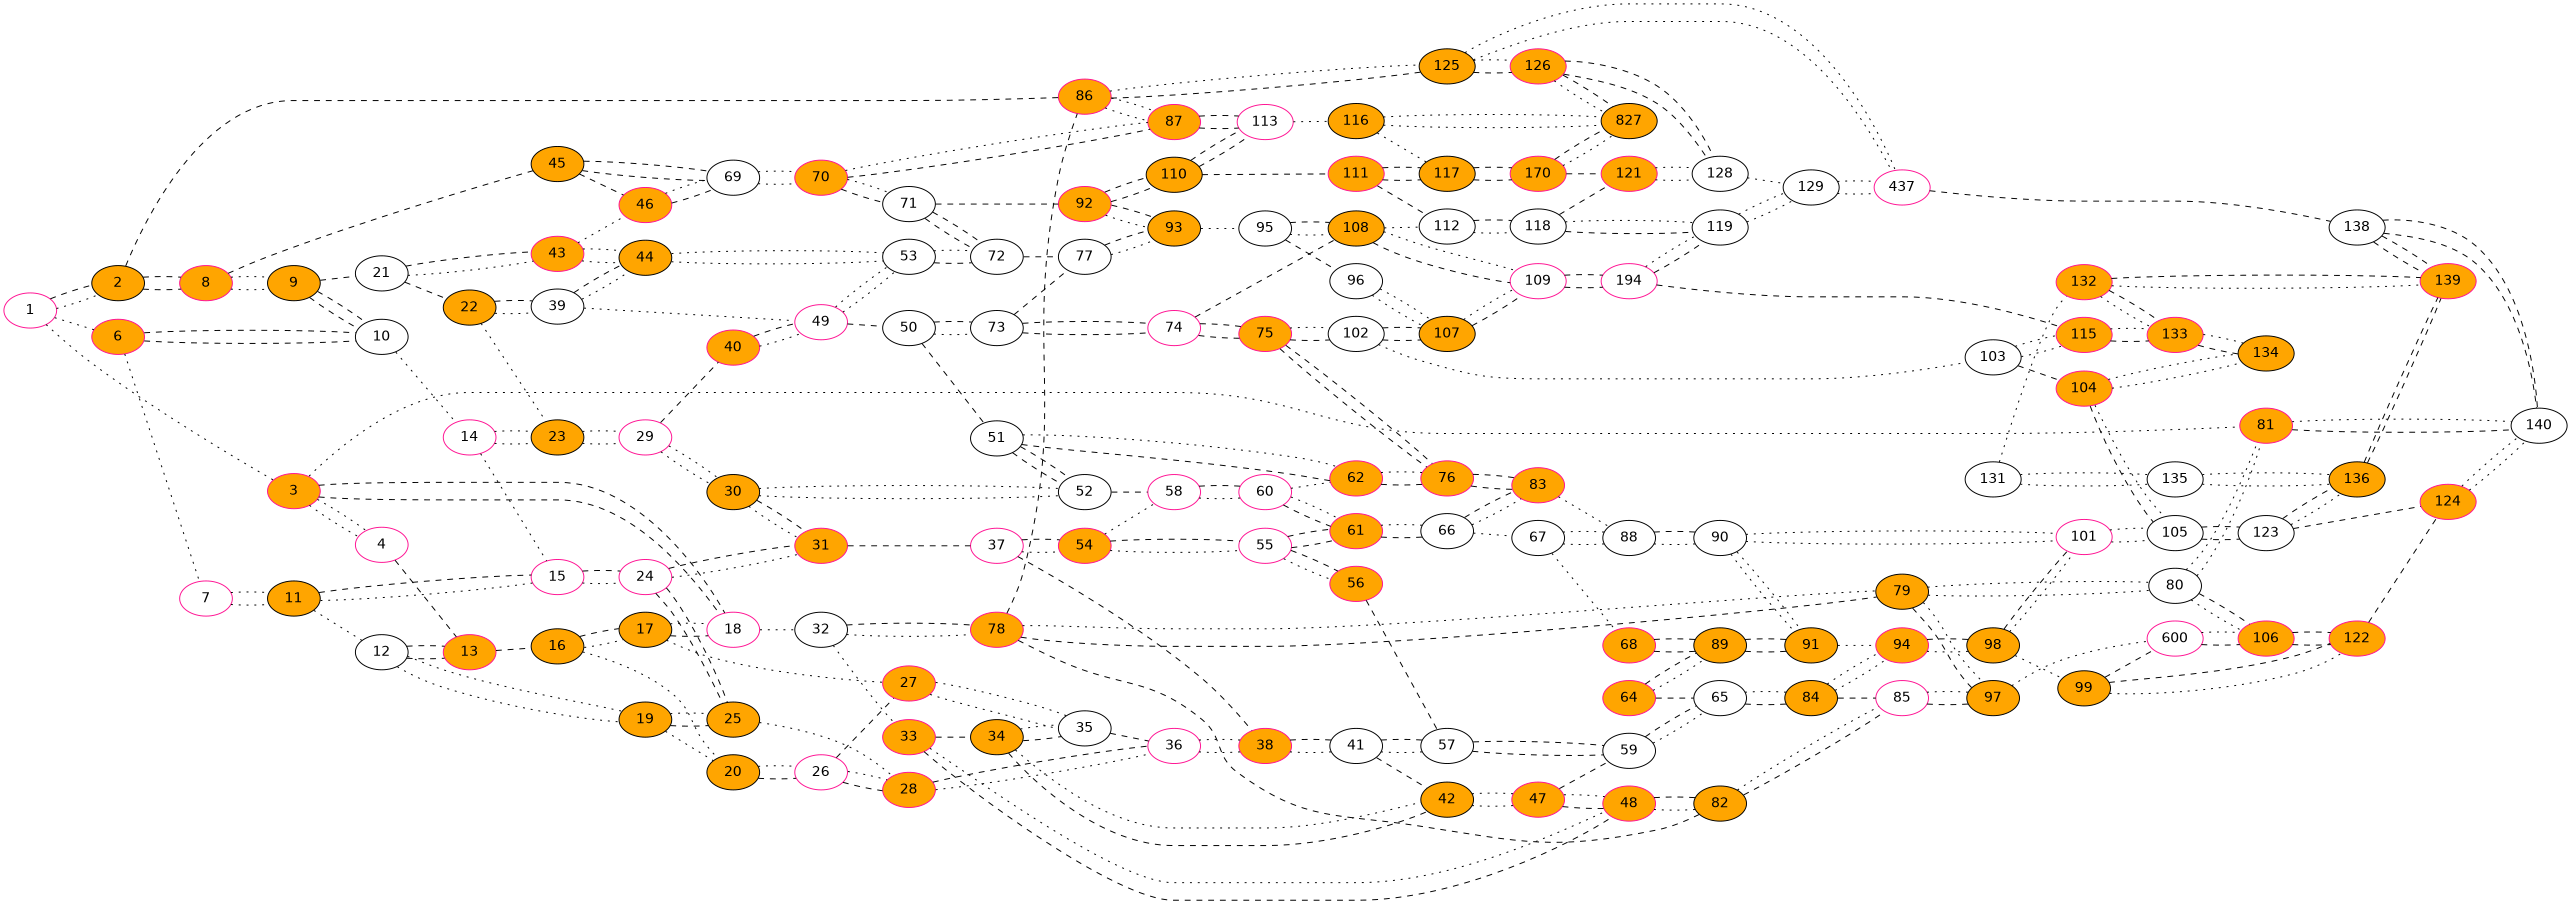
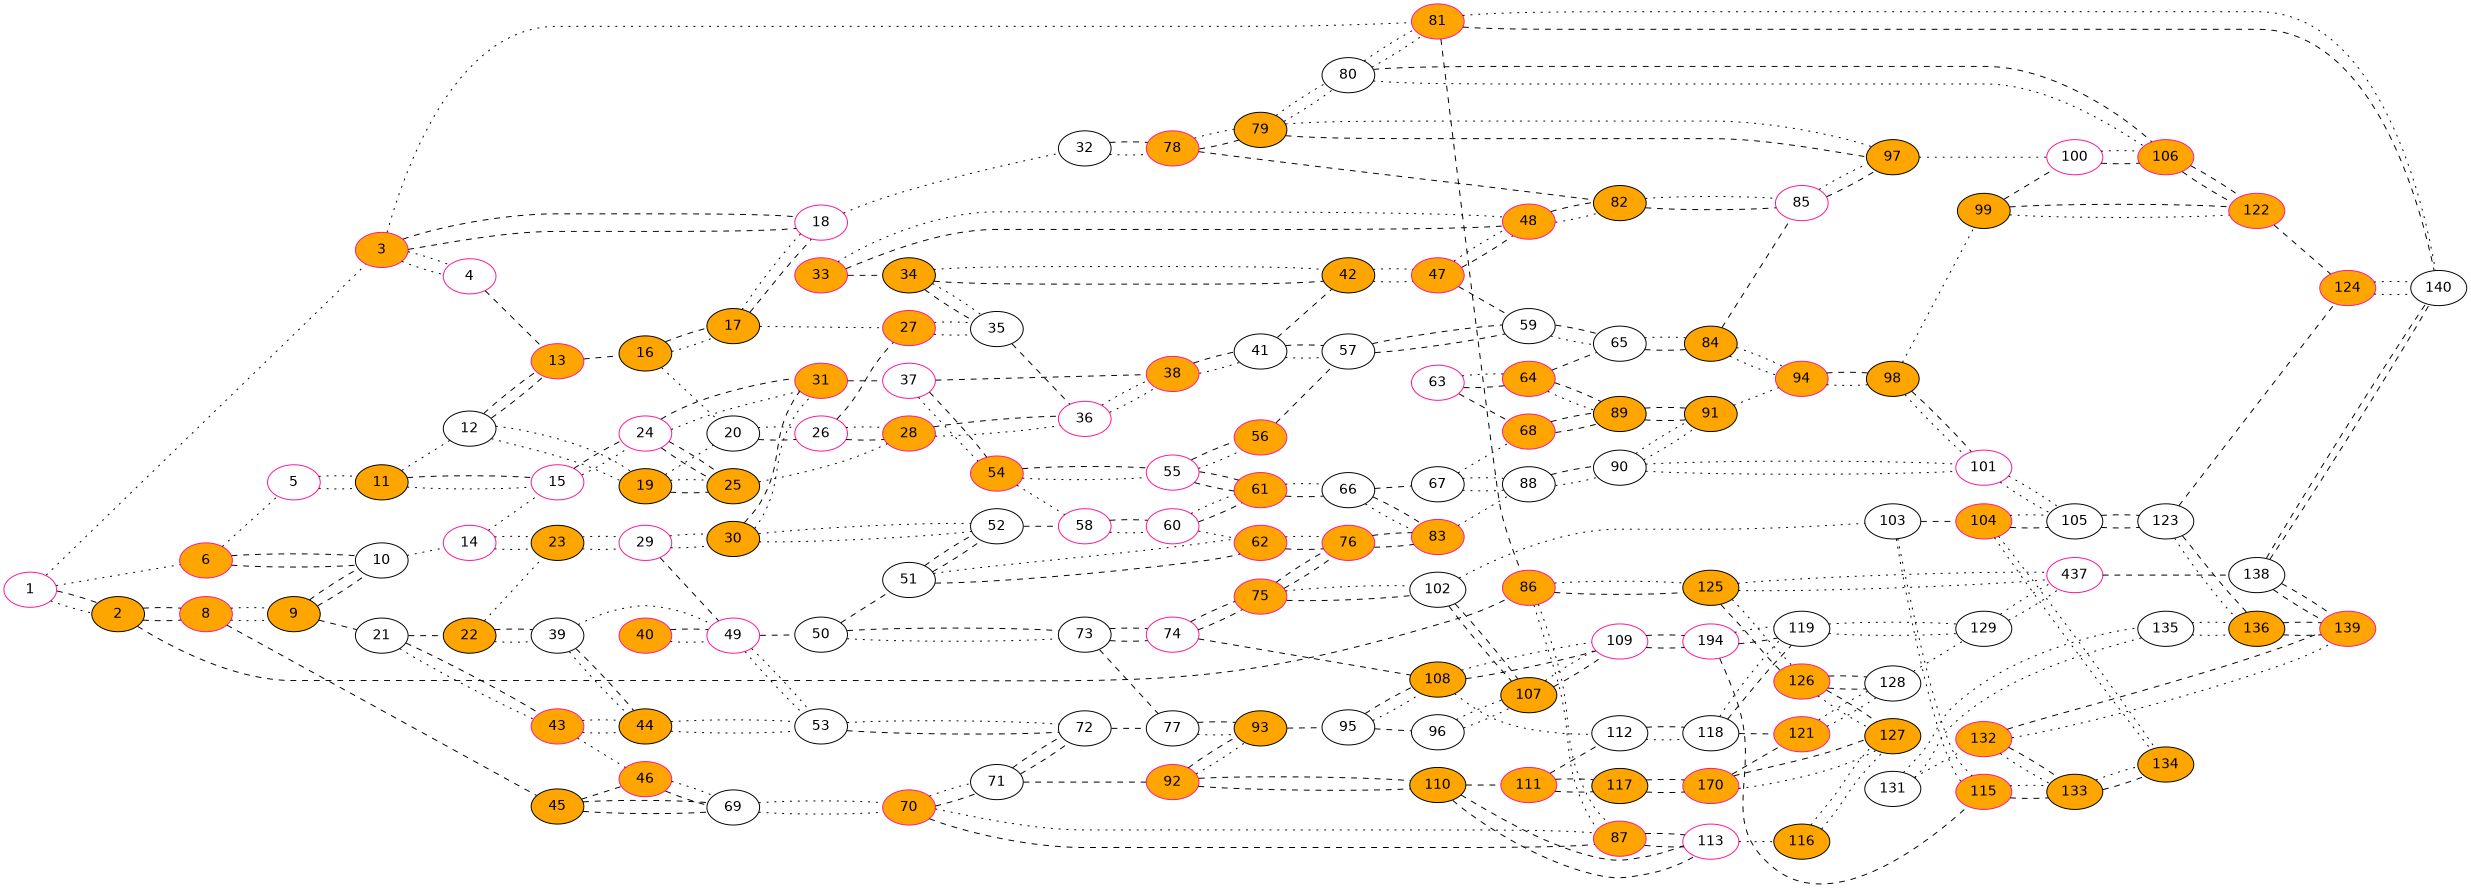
  graph {
    fontname="DejaVu Sans"
    rankdir=LR
    node [color=black fillcolor=orange fontname="DejaVu Sans" style=filled]
    edge [fontname="DejaVu Sans" style=dashed]
    1 [color=deeppink fillcolor=white]
    2
    6 [color=deeppink]
    3 [color=deeppink]
    8 [color=deeppink]
    86 [color=deeppink]
-   7 [color=deeppink fillcolor=white]
+   7 [color=deeppink fillcolor=white label=5]
    10 [fillcolor=white]
    4 [color=deeppink fillcolor=white]
    18 [color=deeppink fillcolor=white]
    81 [color=deeppink]
    9
    45
    87 [color=deeppink]
    125
    13 [color=deeppink]
    32 [fillcolor=white]
    140 [fillcolor=white]
    16
    11
    14 [color=deeppink fillcolor=white]
    12 [fillcolor=white]
    15 [color=deeppink fillcolor=white]
    21 [fillcolor=white]
    46 [color=deeppink]
    69 [fillcolor=white]
    22
    43 [color=deeppink]
    23
    19
    24 [color=deeppink fillcolor=white]
-   20
+   20 [fillcolor=white]
    25
    17
    29 [color=deeppink fillcolor=white]
    31 [color=deeppink]
    27 [color=deeppink]
    26 [color=deeppink fillcolor=white]
    35 [fillcolor=white]
    33 [color=deeppink]
    78 [color=deeppink]
    28 [color=deeppink]
    39 [fillcolor=white]
    44
    49 [color=deeppink fillcolor=white]
    30
    40 [color=deeppink]
    37 [color=deeppink fillcolor=white]
    36 [color=deeppink fillcolor=white]
    38 [color=deeppink]
    52 [fillcolor=white]
    58 [color=deeppink fillcolor=white]
    54 [color=deeppink]
    34
    48 [color=deeppink]
    82
    79
    42
    47 [color=deeppink]
    41 [fillcolor=white]
    55 [color=deeppink fillcolor=white]
    57 [fillcolor=white]
    53 [fillcolor=white]
    50 [fillcolor=white]
    59 [fillcolor=white]
    72 [fillcolor=white]
    70 [color=deeppink]
    65 [fillcolor=white]
    85 [color=deeppink fillcolor=white]
    51 [fillcolor=white]
    73 [fillcolor=white]
    62 [color=deeppink]
    77 [fillcolor=white]
    74 [color=deeppink fillcolor=white]
    76 [color=deeppink]
    60 [color=deeppink fillcolor=white]
    56 [color=deeppink]
    61 [color=deeppink]
    66 [fillcolor=white]
+   63 [color=deeppink fillcolor=white]
    64 [color=deeppink]
    68 [color=deeppink]
    84
    67 [fillcolor=white]
    83 [color=deeppink]
    89
    91
    94 [color=deeppink]
    88 [fillcolor=white]
    90 [fillcolor=white]
    71 [fillcolor=white]
    92 [color=deeppink]
    113 [color=deeppink fillcolor=white]
    93
    110
    75 [color=deeppink]
    108
    102 [fillcolor=white]
    96 [fillcolor=white]
    107
    103 [fillcolor=white]
    95 [fillcolor=white]
    80 [fillcolor=white]
    97
    106 [color=deeppink]
-   100 [color=deeppink fillcolor=white label=600]
+   100 [color=deeppink fillcolor=white]
    122 [color=deeppink]
    98
    126 [color=deeppink]
    n110 [color=deeppink fillcolor=white label=437]
    116
    101 [color=deeppink fillcolor=white]
    105 [fillcolor=white]
    111 [color=deeppink]
    99
    109 [color=deeppink fillcolor=white]
    112 [fillcolor=white]
    124 [color=deeppink]
    123 [fillcolor=white]
    104 [color=deeppink]
    115 [color=deeppink]
    134
-   133 [color=deeppink]
+   133
    136
    n125 [color=deeppink fillcolor=white label=194]
    118 [fillcolor=white]
    119 [fillcolor=white]
    117
    n129 [color=deeppink label=170]
    121 [color=deeppink]
-   127 [label=827]
+   127
    129 [fillcolor=white]
    128 [fillcolor=white]
    139 [color=deeppink]
    138 [fillcolor=white]
    131 [fillcolor=white]
    135 [fillcolor=white]
    132 [color=deeppink]
    1 -- 2 [style=dotted]
    1 -- 2
    1 -- 6 [style=dotted]
    1 -- 3 [style=dotted]
    2 -- 8
    2 -- 8
    2 -- 86
    6 -- 7 [style=dotted]
    6 -- 10
    6 -- 10
    3 -- 4 [style=dotted]
    3 -- 4 [style=dotted]
    3 -- 18
    3 -- 18
    3 -- 81 [style=dotted]
    8 -- 9 [style=dotted]
    8 -- 9 [style=dotted]
    8 -- 45
    86 -- 87 [style=dotted]
    86 -- 87 [style=dotted]
    86 -- 125
    86 -- 125 [style=dotted]
    7 -- 11 [style=dotted]
    7 -- 11 [style=dotted]
    10 -- 14 [style=dotted]
    4 -- 13
    18 -- 32 [style=dotted]
-   78 -- 86
+   81 -- 86
    81 -- 140
    81 -- 140 [style=dotted]
    9 -- 10
    9 -- 10
    9 -- 21
    45 -- 46
    45 -- 69
    45 -- 69
    87 -- 113
    87 -- 113
    125 -- 126
    125 -- 126 [style=dotted]
    125 -- n110 [style=dotted]
    125 -- n110 [style=dotted]
    13 -- 16
-   32 -- 33 [style=dotted]
    32 -- 78 [style=dotted]
    32 -- 78
    16 -- 20 [style=dotted]
    16 -- 17 [style=dotted]
    16 -- 17
    11 -- 12 [style=dotted]
    11 -- 15 [style=dotted]
    11 -- 15
    14 -- 15 [style=dotted]
    14 -- 23 [style=dotted]
    14 -- 23 [style=dotted]
    12 -- 13
    12 -- 13
    12 -- 19 [style=dotted]
    12 -- 19 [style=dotted]
    15 -- 24 [style=dotted]
    15 -- 24
    21 -- 22
    21 -- 43 [style=dotted]
    21 -- 43
    46 -- 69
    46 -- 69 [style=dotted]
    69 -- 70 [style=dotted]
    69 -- 70 [style=dotted]
    22 -- 23 [style=dotted]
    22 -- 39 [style=dotted]
    22 -- 39
    43 -- 46 [style=dotted]
    43 -- 44 [style=dotted]
    43 -- 44 [style=dotted]
    23 -- 29 [style=dotted]
    23 -- 29 [style=dotted]
    19 -- 20 [style=dotted]
    19 -- 25
    19 -- 25 [style=dotted]
    24 -- 25
    24 -- 25
    24 -- 31 [style=dotted]
    24 -- 31
    20 -- 26
    20 -- 26 [style=dotted]
    25 -- 28 [style=dotted]
    17 -- 18
    17 -- 18 [style=dotted]
    17 -- 27 [style=dotted]
    29 -- 30 [style=dotted]
    29 -- 30 [style=dotted]
-   29 -- 40
+   29 -- 49
    31 -- 37
    27 -- 35 [style=dotted]
    27 -- 35 [style=dotted]
    26 -- 27
    26 -- 28
    26 -- 28 [style=dotted]
    35 -- 36
    33 -- 34
    33 -- 48
    33 -- 48 [style=dotted]
    78 -- 82
    78 -- 79
    78 -- 79 [style=dotted]
    28 -- 36 [style=dotted]
    28 -- 36
    39 -- 44 [style=dotted]
    39 -- 44
    39 -- 49 [style=dotted]
    44 -- 53 [style=dotted]
    44 -- 53 [style=dotted]
    49 -- 53 [style=dotted]
    49 -- 53 [style=dotted]
    49 -- 50
    30 -- 31 [style=dotted]
    30 -- 31
    30 -- 52 [style=dotted]
    30 -- 52 [style=dotted]
    40 -- 49 [style=dotted]
    40 -- 49
    37 -- 38
    37 -- 54 [style=dotted]
    37 -- 54
    36 -- 38 [style=dotted]
    36 -- 38 [style=dotted]
    38 -- 41 [style=dotted]
    38 -- 41
    52 -- 58
    58 -- 60 [style=dotted]
    58 -- 60
    54 -- 58 [style=dotted]
    54 -- 55 [style=dotted]
    54 -- 55
    34 -- 35
    34 -- 35 [style=dotted]
    34 -- 42
    34 -- 42 [style=dotted]
    48 -- 82 [style=dotted]
    48 -- 82
    82 -- 85
    82 -- 85 [style=dotted]
    79 -- 80 [style=dotted]
    79 -- 80 [style=dotted]
    79 -- 97
    79 -- 97 [style=dotted]
    42 -- 47 [style=dotted]
    42 -- 47 [style=dotted]
    47 -- 48
    47 -- 48 [style=dotted]
    47 -- 59
    41 -- 42
    41 -- 57 [style=dotted]
    41 -- 57
    55 -- 56 [style=dotted]
    55 -- 56
    55 -- 61
    55 -- 61
    57 -- 59
    57 -- 59
    53 -- 72
    53 -- 72 [style=dotted]
    50 -- 51
    50 -- 73 [style=dotted]
    50 -- 73
    59 -- 65 [style=dotted]
    59 -- 65
    72 -- 77
    70 -- 87
    70 -- 87 [style=dotted]
    70 -- 71
    70 -- 71 [style=dotted]
    65 -- 84
    65 -- 84 [style=dotted]
    85 -- 97
    85 -- 97 [style=dotted]
    51 -- 52
    51 -- 52
    51 -- 62
    51 -- 62 [style=dotted]
    73 -- 77
    73 -- 74
    73 -- 74
    62 -- 76
    62 -- 76 [style=dotted]
    77 -- 93 [style=dotted]
    77 -- 93
    74 -- 75
    74 -- 75
    74 -- 108
    76 -- 83
    76 -- 83
    60 -- 62 [style=dotted]
    60 -- 61
    60 -- 61 [style=dotted]
    56 -- 57
    61 -- 66
    61 -- 66 [style=dotted]
-   66 -- 67 [style=dotted]
+   66 -- 67
    66 -- 83 [style=dotted]
    66 -- 83
+   63 -- 64
+   63 -- 64 [style=dotted]
+   63 -- 68
    64 -- 65
    64 -- 89 [style=dotted]
    64 -- 89
    68 -- 89
    68 -- 89
    84 -- 85
    84 -- 94 [style=dotted]
    84 -- 94 [style=dotted]
    67 -- 68 [style=dotted]
    67 -- 88 [style=dotted]
    67 -- 88 [style=dotted]
    83 -- 88 [style=dotted]
    89 -- 91
    89 -- 91
    91 -- 94 [style=dotted]
    94 -- 98 [style=dotted]
    94 -- 98
    88 -- 90 [style=dotted]
    88 -- 90
    90 -- 91 [style=dotted]
    90 -- 91 [style=dotted]
    90 -- 101 [style=dotted]
    90 -- 101 [style=dotted]
    71 -- 72
    71 -- 72
    71 -- 92
    92 -- 93 [style=dotted]
    92 -- 93
    92 -- 110
    92 -- 110
    113 -- 116 [style=dotted]
-   93 -- 95 [style=dotted]
+   93 -- 95
    110 -- 113
    110 -- 113
    110 -- 111
    75 -- 76
    75 -- 76
    75 -- 102
    75 -- 102 [style=dotted]
    108 -- 109
    108 -- 109 [style=dotted]
    108 -- 112 [style=dotted]
    102 -- 107
    102 -- 107
    102 -- 103 [style=dotted]
    96 -- 107 [style=dotted]
    96 -- 107 [style=dotted]
    107 -- 109
    107 -- 109 [style=dotted]
    103 -- 104
    103 -- 115 [style=dotted]
    103 -- 115 [style=dotted]
    95 -- 108 [style=dotted]
    95 -- 108
    95 -- 96
    80 -- 81 [style=dotted]
    80 -- 81 [style=dotted]
    80 -- 106 [style=dotted]
    80 -- 106
    97 -- 100 [style=dotted]
    106 -- 122
    106 -- 122
    100 -- 106
    100 -- 106 [style=dotted]
    122 -- 124
    98 -- 101 [style=dotted]
    98 -- 101
    98 -- 99 [style=dotted]
    126 -- 127 [style=dotted]
    126 -- 127
    126 -- 128
    126 -- 128
    n110 -- 138
-   116 -- 117 [style=dotted]
    116 -- 127 [style=dotted]
    116 -- 127 [style=dotted]
    101 -- 105 [style=dotted]
    101 -- 105 [style=dotted]
    105 -- 123
    105 -- 123
    111 -- 112
    111 -- 117
    111 -- 117
    99 -- 100
    99 -- 122 [style=dotted]
    99 -- 122
    109 -- n125
    109 -- n125
    112 -- 118 [style=dotted]
    112 -- 118
    124 -- 140 [style=dotted]
    124 -- 140 [style=dotted]
    123 -- 124
    123 -- 136 [style=dotted]
    123 -- 136
    104 -- 105
    104 -- 105 [style=dotted]
    104 -- 134 [style=dotted]
    104 -- 134 [style=dotted]
    115 -- 133
    115 -- 133 [style=dotted]
    133 -- 134
    133 -- 134 [style=dotted]
    136 -- 139
    136 -- 139
    n125 -- 115
    n125 -- 119
    n125 -- 119 [style=dotted]
    118 -- 119
    118 -- 119 [style=dotted]
    118 -- 121
    119 -- 129 [style=dotted]
    119 -- 129 [style=dotted]
    117 -- n129
    117 -- n129
    n129 -- 121
    n129 -- 127 [style=dotted]
    n129 -- 127
    121 -- 128 [style=dotted]
    121 -- 128 [style=dotted]
    129 -- n110 [style=dotted]
    129 -- n110 [style=dotted]
    128 -- 129 [style=dotted]
    138 -- 140
    138 -- 140
    138 -- 139
    138 -- 139
    131 -- 135 [style=dotted]
    131 -- 135 [style=dotted]
    131 -- 132 [style=dotted]
    135 -- 136 [style=dotted]
    135 -- 136 [style=dotted]
    132 -- 133 [style=dotted]
    132 -- 133
    132 -- 139 [style=dotted]
    132 -- 139
  }
